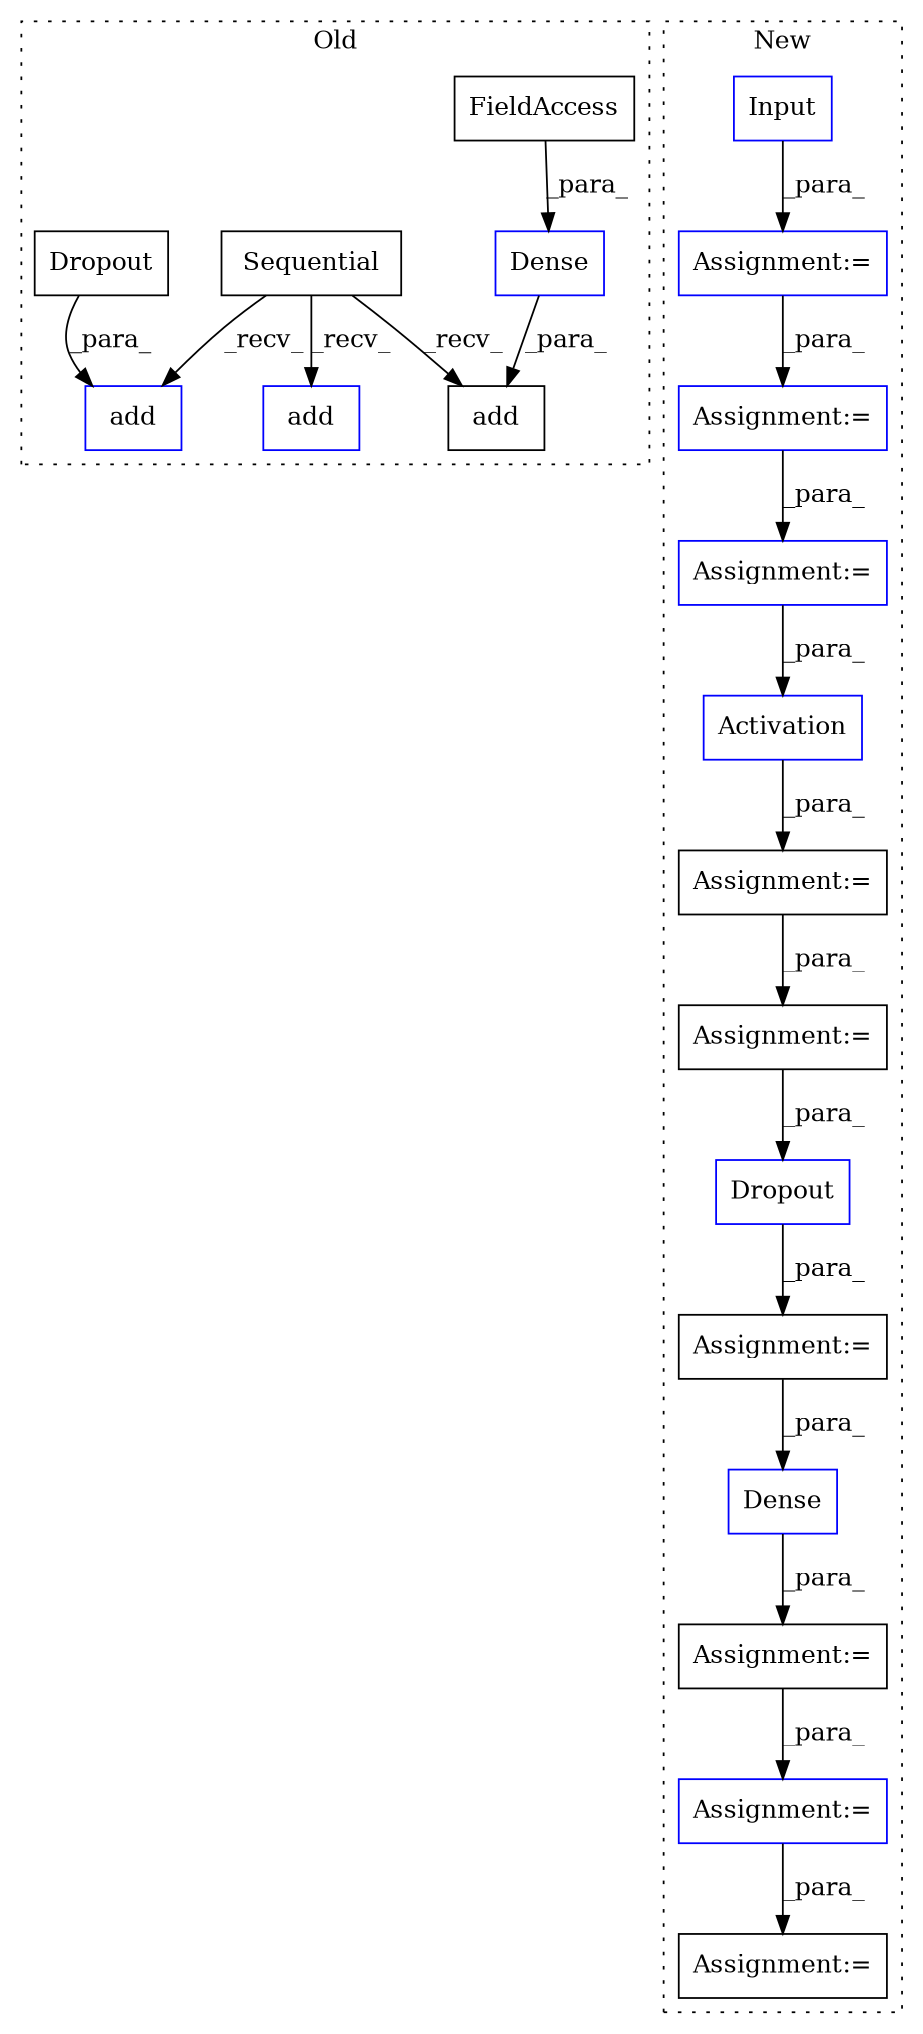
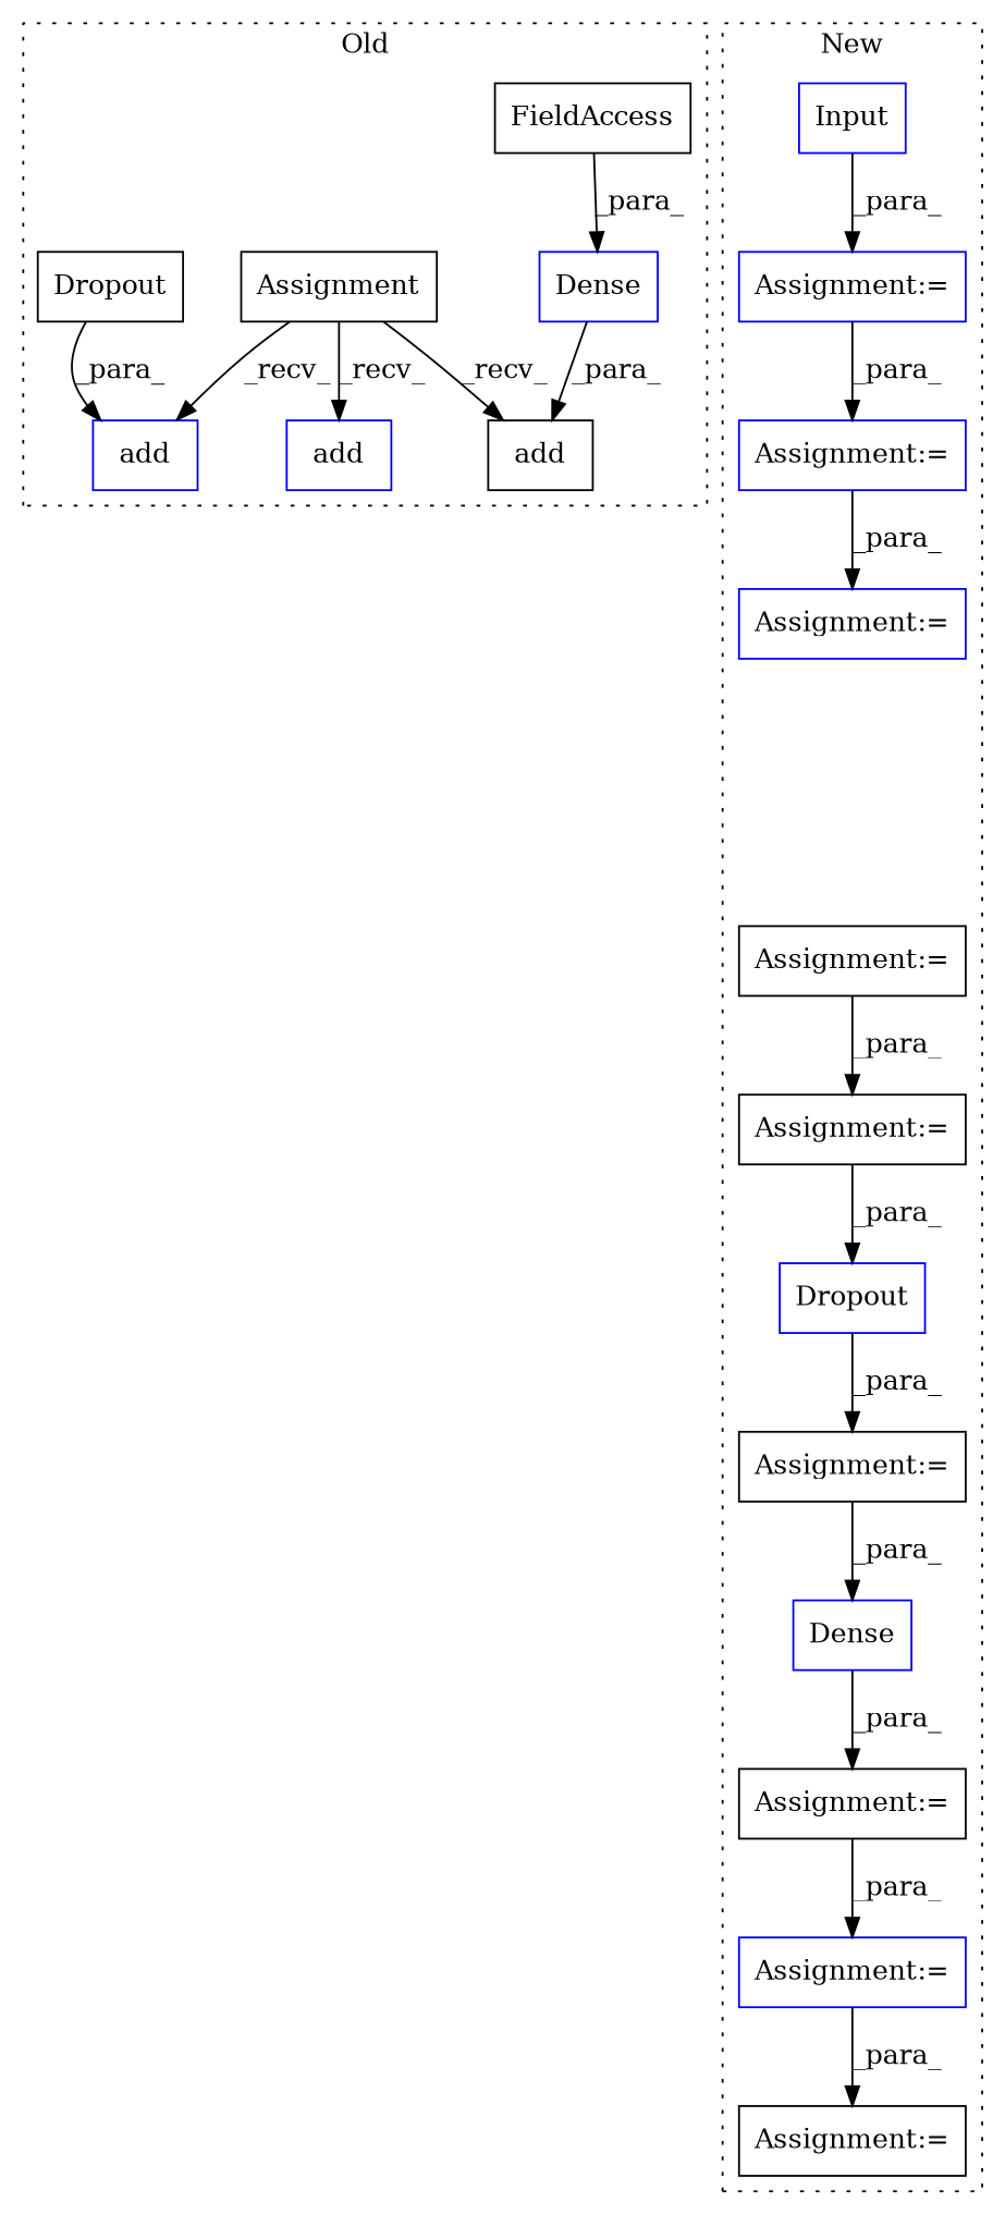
  digraph {
    node [a=32 color=blue l=1 shape=box]
    n1 [color=black l="8,1" label=Dropout s="2056,2068"]
    n2 [l="4,1" label=add s="2052,2069"]
-   n3 [color=black l=12 label=Sequential s=1761]
+   n3 [color=black l=12 label=Assignment s=1761]
    n4 [color=black l="4,1" label=add s="2171,2206"]
    n5 [l="6,1" label=Dense s="2175,2205"]
    n6 [a=22 color=black l=14 label=FieldAccess s=2181]
    n7 [l="4,1" label=add s="1878,1940"]
-   n8 [l="11,1" label=Activation s="2152,2176"]
    n9 [l="6,1" label=Input s="2018,2040"]
    n10 [l="6,1" label=Dense s="2457,2476"]
    n11 [l="8,1" label=Dropout s="2373,2394"]
    n12 [a=7 color=black label="Assignment:=" s=2196]
    n13 [a=7 color=black label="Assignment:=" s=2538]
    n14 [a=7 color=black label="Assignment:=" s=2456]
    n15 [a=7 color=black label="Assignment:=" s=2235]
    n16 [a=7 label="Assignment:=" s=2017]
    n17 [a=7 color=black label="Assignment:=" s=2414]
    n18 [a=7 label="Assignment:=" s=2496]
    n19 [a=7 label="Assignment:=" s=2060]
    n20 [a=7 label="Assignment:=" s=2098]
    subgraph cluster_1 {
      label=Old
      style=dotted
      n1
      n2
      n3
      n4
      n5
      n6
      n7
    }
    subgraph cluster_2 {
      label=New
      style=dotted
-     n8
      n9
      n10
      n11
      n12
      n13
      n14
      n15
      n16
      n17
      n18
      n19
      n20
    }
    n1 -> n2 [label=_para_]
    n3 -> n2 [label=_recv_]
    n3 -> n4 [label=_recv_]
    n3 -> n7 [label=_recv_]
    n5 -> n4 [label=_para_]
    n6 -> n5 [label=_para_]
-   n8 -> n12 [label=_para_]
    n9 -> n16 [label=_para_]
    n10 -> n14 [label=_para_]
    n11 -> n17 [label=_para_]
    n12 -> n15 [label=_para_]
    n14 -> n18 [label=_para_]
    n15 -> n11 [label=_para_]
    n16 -> n19 [label=_para_]
    n17 -> n10 [label=_para_]
    n18 -> n13 [label=_para_]
    n19 -> n20 [label=_para_]
-   n20 -> n8 [label=_para_]
  }
